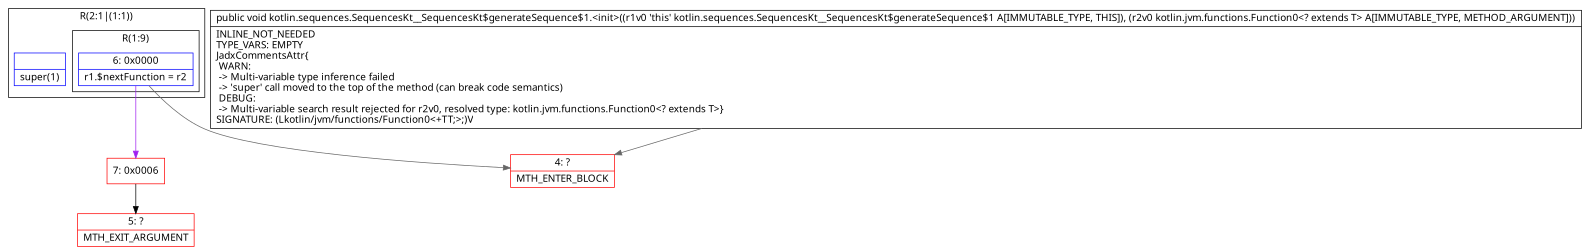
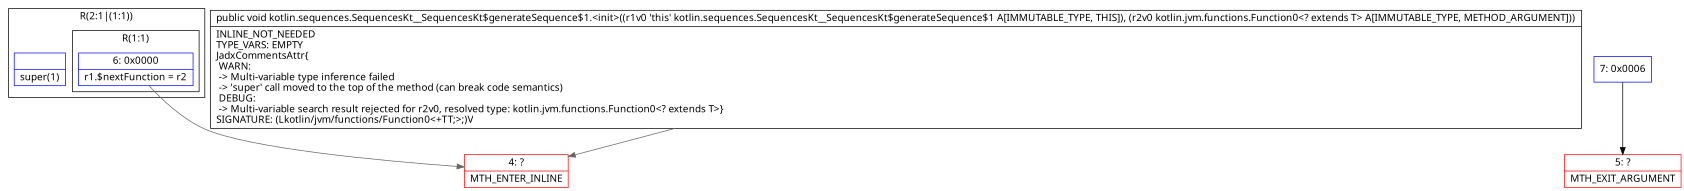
  digraph {
    fontname="Noto Sans"
    node [color=red fontname="Noto Sans" shape=record]
    edge [color=gray40 fontname="Noto Sans"]
    n1 [color=blue label="{6\:\ 0x0000|r1.$nextFunction = r2\l}"]
    n2 [color=blue label="{|super(1)\l}"]
-   n3 [label="{7\:\ 0x0006}"]
-   n4 [label="{4\:\ ?|MTH_ENTER_BLOCK\l}"]
+   n3 [color=blue label="{7\:\ 0x0006}"]
+   n4 [label="{4\:\ ?|MTH_ENTER_INLINE\l}"]
    n5 [label="{5\:\ ?|MTH_EXIT_ARGUMENT\l}"]
    n6 [label="{public void kotlin.sequences.SequencesKt__SequencesKt$generateSequence$1.\<init\>((r1v0 'this' kotlin.sequences.SequencesKt__SequencesKt$generateSequence$1 A[IMMUTABLE_TYPE, THIS]), (r2v0 kotlin.jvm.functions.Function0\<? extends T\> A[IMMUTABLE_TYPE, METHOD_ARGUMENT]))  | INLINE_NOT_NEEDED\lTYPE_VARS: EMPTY\lJadxCommentsAttr\{\l WARN: \l \-\> Multi\-variable type inference failed\l \-\> 'super' call moved to the top of the method (can break code semantics)\l DEBUG: \l \-\> Multi\-variable search result rejected for r2v0, resolved type: kotlin.jvm.functions.Function0\<? extends T\>\}\lSIGNATURE: (Lkotlin\/jvm\/functions\/Function0\<+TT;\>;)V\l}" color=""]
    subgraph cluster_1 {
      label="R(2:1|(1:1))"
      n2
      subgraph cluster_2 {
-       label="R(1:9)"
+       label="R(1:1)"
        n1
      }
    }
-   n1 -> n3 [color=purple]
    n1 -> n4
    n3 -> n5 [color=black]
    n6 -> n4
  }
